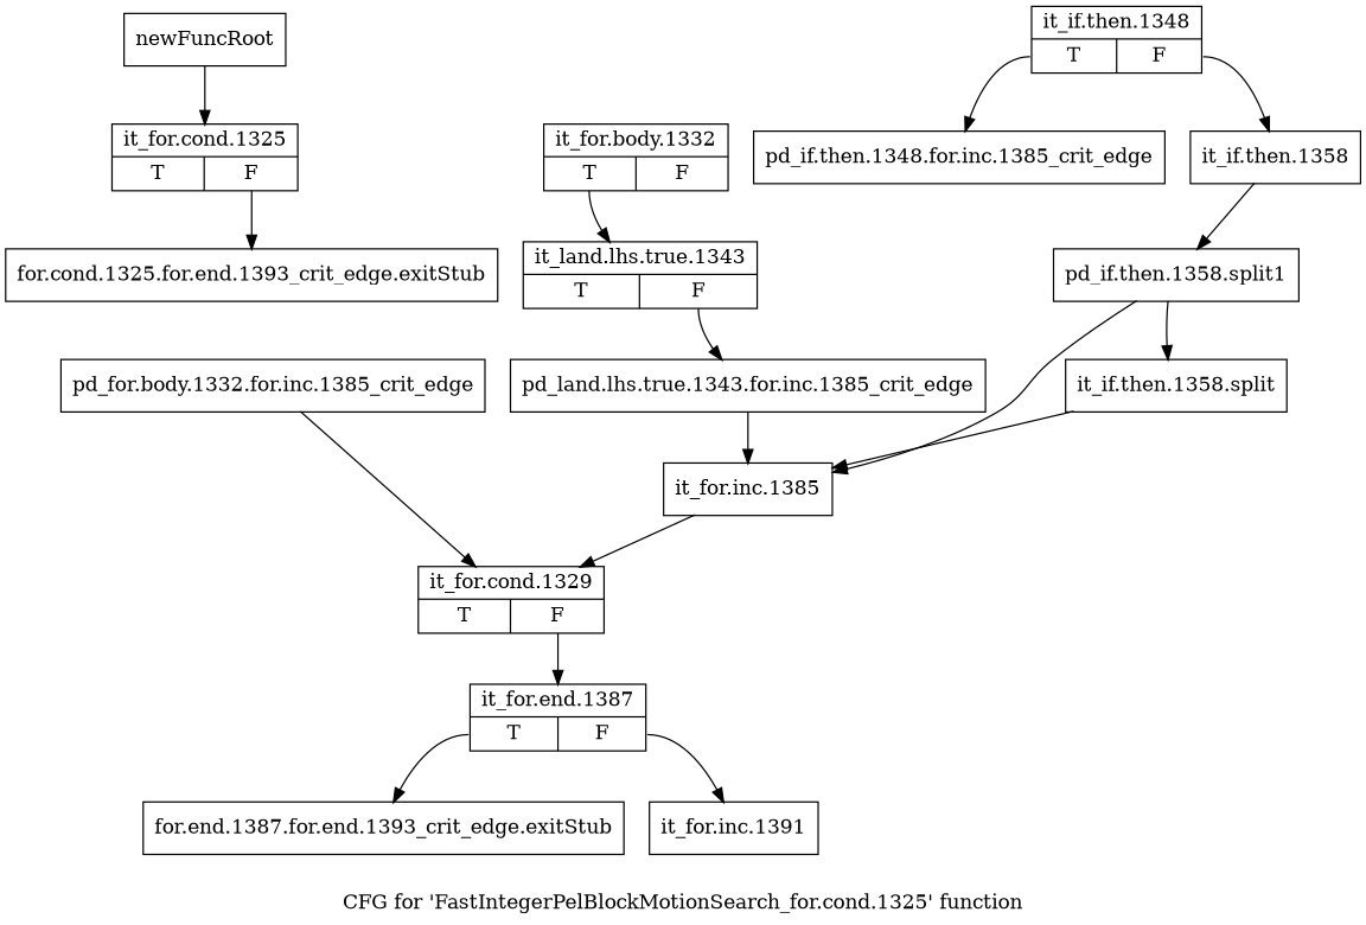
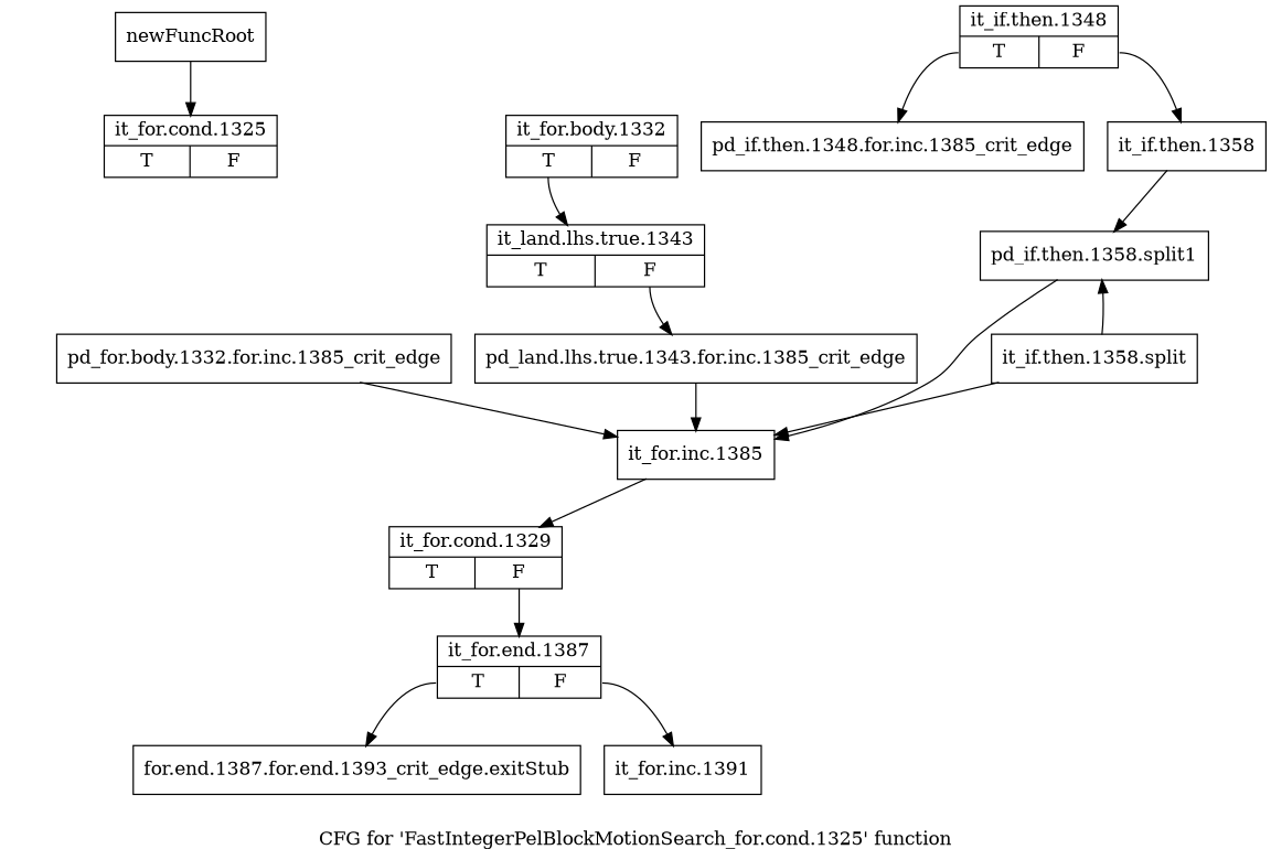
  digraph {
    label="CFG for 'FastIntegerPelBlockMotionSearch_for.cond.1325' function"
    node [shape=record]
    n1 [label="{newFuncRoot}"]
    n2 [label="{it_for.cond.1325|{<s0>T|<s1>F}}"]
-   n3 [label="{for.cond.1325.for.end.1393_crit_edge.exitStub}"]
    n4 [label="{for.end.1387.for.end.1393_crit_edge.exitStub}"]
    n5 [label="{it_for.cond.1329|{<s0>T|<s1>F}}"]
    n6 [label="{it_for.end.1387|{<s0>T|<s1>F}}"]
    n7 [label="{it_for.body.1332|{<s0>T|<s1>F}}"]
    n8 [label="{it_land.lhs.true.1343|{<s0>T|<s1>F}}"]
    n9 [label="{it_for.inc.1391}"]
    n10 [label="{pd_land.lhs.true.1343.for.inc.1385_crit_edge}"]
    n11 [label="{pd_for.body.1332.for.inc.1385_crit_edge}"]
    n12 [label="{it_for.inc.1385}"]
    n13 [label="{it_if.then.1348|{<s0>T|<s1>F}}"]
    n14 [label="{pd_if.then.1348.for.inc.1385_crit_edge}"]
    n15 [label="{it_if.then.1358}"]
    n16 [label="{pd_if.then.1358.split1}"]
    n17 [label="{it_if.then.1358.split}"]
    n1 -> n2
-   n2 -> n3 [tailport=s1]
    n5 -> n6 [tailport=s1]
    n6 -> n4 [tailport=s0]
    n6 -> n9 [tailport=s1]
    n7 -> n8 [tailport=s0]
    n8 -> n10 [tailport=s1]
    n10 -> n12
-   n11 -> n5
+   n11 -> n12
    n12 -> n5
    n13 -> n14 [tailport=s0]
    n13 -> n15 [tailport=s1]
    n15 -> n16
    n16 -> n12
-   n16 -> n17
+   n17 -> n16
    n17 -> n12
  }
